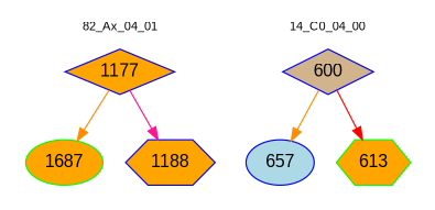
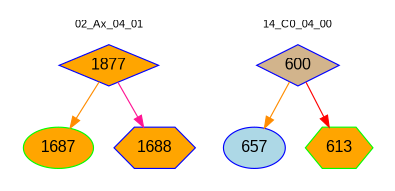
  digraph {
    fontname="Liberation Sans"
    node [color=blue fillcolor=orange fontname="Liberation Sans" shape=diamond style=filled]
    edge [color=darkorange fontname="Liberation Sans"]
-   n1 [label=1177]
+   n1 [label=1877]
    n2 [color=green label=1687 shape=ellipse]
-   n3 [label=1188 shape=hexagon]
+   n3 [label=1688 shape=hexagon]
    n4 [fillcolor=tan label=600]
    n5 [fillcolor=lightblue label=657 shape=ellipse]
    n6 [color=green label=613 shape=hexagon]
    subgraph cluster_1 {
      color=white
      fontsize=10
-     label="82_Ax_04_01"
+     label="02_Ax_04_01"
      n1
      n2
      n3
    }
    subgraph cluster_2 {
      color=white
      fontsize=10
      label="14_C0_04_00"
      n4
      n5
      n6
    }
    n1 -> n2
    n1 -> n3 [color=deeppink]
    n4 -> n5
    n4 -> n6 [color=red]
  }
